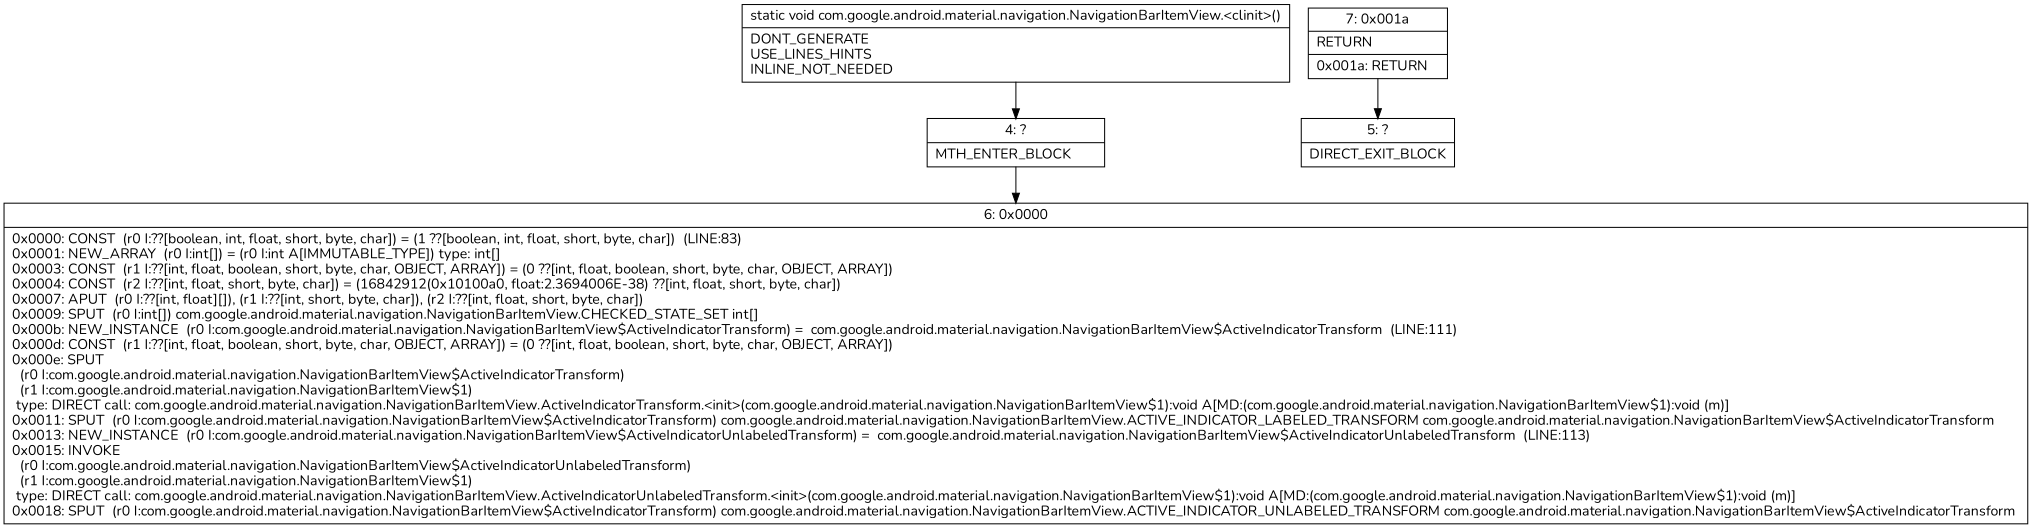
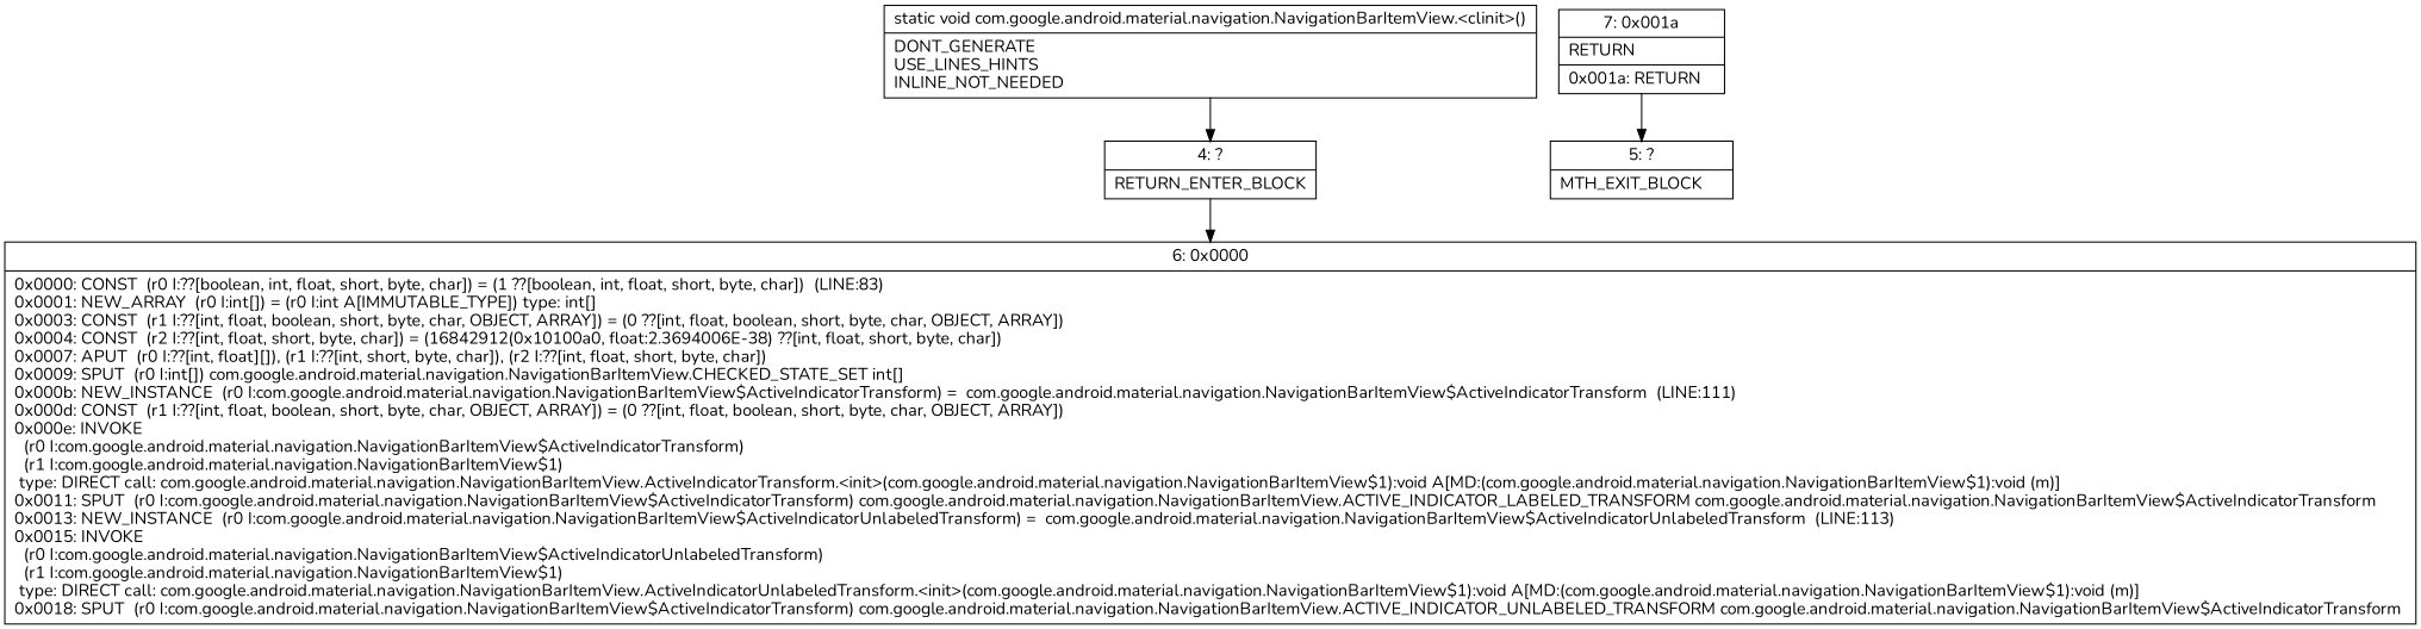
  digraph {
    fontname=Nunito
    node [fontname=Nunito shape=record]
    edge [fontname=Nunito]
-   n1 [label="{4\:\ ?|MTH_ENTER_BLOCK\l}"]
-   n2 [label="{6\:\ 0x0000|0x0000: CONST  (r0 I:??[boolean, int, float, short, byte, char]) = (1 ??[boolean, int, float, short, byte, char])  (LINE:83)\l0x0001: NEW_ARRAY  (r0 I:int[]) = (r0 I:int A[IMMUTABLE_TYPE]) type: int[] \l0x0003: CONST  (r1 I:??[int, float, boolean, short, byte, char, OBJECT, ARRAY]) = (0 ??[int, float, boolean, short, byte, char, OBJECT, ARRAY]) \l0x0004: CONST  (r2 I:??[int, float, short, byte, char]) = (16842912(0x10100a0, float:2.3694006E\-38) ??[int, float, short, byte, char]) \l0x0007: APUT  (r0 I:??[int, float][]), (r1 I:??[int, short, byte, char]), (r2 I:??[int, float, short, byte, char]) \l0x0009: SPUT  (r0 I:int[]) com.google.android.material.navigation.NavigationBarItemView.CHECKED_STATE_SET int[] \l0x000b: NEW_INSTANCE  (r0 I:com.google.android.material.navigation.NavigationBarItemView$ActiveIndicatorTransform) =  com.google.android.material.navigation.NavigationBarItemView$ActiveIndicatorTransform  (LINE:111)\l0x000d: CONST  (r1 I:??[int, float, boolean, short, byte, char, OBJECT, ARRAY]) = (0 ??[int, float, boolean, short, byte, char, OBJECT, ARRAY]) \l0x000e: SPUT  \l  (r0 I:com.google.android.material.navigation.NavigationBarItemView$ActiveIndicatorTransform)\l  (r1 I:com.google.android.material.navigation.NavigationBarItemView$1)\l type: DIRECT call: com.google.android.material.navigation.NavigationBarItemView.ActiveIndicatorTransform.\<init\>(com.google.android.material.navigation.NavigationBarItemView$1):void A[MD:(com.google.android.material.navigation.NavigationBarItemView$1):void (m)]\l0x0011: SPUT  (r0 I:com.google.android.material.navigation.NavigationBarItemView$ActiveIndicatorTransform) com.google.android.material.navigation.NavigationBarItemView.ACTIVE_INDICATOR_LABELED_TRANSFORM com.google.android.material.navigation.NavigationBarItemView$ActiveIndicatorTransform \l0x0013: NEW_INSTANCE  (r0 I:com.google.android.material.navigation.NavigationBarItemView$ActiveIndicatorUnlabeledTransform) =  com.google.android.material.navigation.NavigationBarItemView$ActiveIndicatorUnlabeledTransform  (LINE:113)\l0x0015: INVOKE  \l  (r0 I:com.google.android.material.navigation.NavigationBarItemView$ActiveIndicatorUnlabeledTransform)\l  (r1 I:com.google.android.material.navigation.NavigationBarItemView$1)\l type: DIRECT call: com.google.android.material.navigation.NavigationBarItemView.ActiveIndicatorUnlabeledTransform.\<init\>(com.google.android.material.navigation.NavigationBarItemView$1):void A[MD:(com.google.android.material.navigation.NavigationBarItemView$1):void (m)]\l0x0018: SPUT  (r0 I:com.google.android.material.navigation.NavigationBarItemView$ActiveIndicatorTransform) com.google.android.material.navigation.NavigationBarItemView.ACTIVE_INDICATOR_UNLABELED_TRANSFORM com.google.android.material.navigation.NavigationBarItemView$ActiveIndicatorTransform \l}"]
+   n1 [label="{4\:\ ?|RETURN_ENTER_BLOCK\l}"]
+   n2 [label="{6\:\ 0x0000|0x0000: CONST  (r0 I:??[boolean, int, float, short, byte, char]) = (1 ??[boolean, int, float, short, byte, char])  (LINE:83)\l0x0001: NEW_ARRAY  (r0 I:int[]) = (r0 I:int A[IMMUTABLE_TYPE]) type: int[] \l0x0003: CONST  (r1 I:??[int, float, boolean, short, byte, char, OBJECT, ARRAY]) = (0 ??[int, float, boolean, short, byte, char, OBJECT, ARRAY]) \l0x0004: CONST  (r2 I:??[int, float, short, byte, char]) = (16842912(0x10100a0, float:2.3694006E\-38) ??[int, float, short, byte, char]) \l0x0007: APUT  (r0 I:??[int, float][]), (r1 I:??[int, short, byte, char]), (r2 I:??[int, float, short, byte, char]) \l0x0009: SPUT  (r0 I:int[]) com.google.android.material.navigation.NavigationBarItemView.CHECKED_STATE_SET int[] \l0x000b: NEW_INSTANCE  (r0 I:com.google.android.material.navigation.NavigationBarItemView$ActiveIndicatorTransform) =  com.google.android.material.navigation.NavigationBarItemView$ActiveIndicatorTransform  (LINE:111)\l0x000d: CONST  (r1 I:??[int, float, boolean, short, byte, char, OBJECT, ARRAY]) = (0 ??[int, float, boolean, short, byte, char, OBJECT, ARRAY]) \l0x000e: INVOKE  \l  (r0 I:com.google.android.material.navigation.NavigationBarItemView$ActiveIndicatorTransform)\l  (r1 I:com.google.android.material.navigation.NavigationBarItemView$1)\l type: DIRECT call: com.google.android.material.navigation.NavigationBarItemView.ActiveIndicatorTransform.\<init\>(com.google.android.material.navigation.NavigationBarItemView$1):void A[MD:(com.google.android.material.navigation.NavigationBarItemView$1):void (m)]\l0x0011: SPUT  (r0 I:com.google.android.material.navigation.NavigationBarItemView$ActiveIndicatorTransform) com.google.android.material.navigation.NavigationBarItemView.ACTIVE_INDICATOR_LABELED_TRANSFORM com.google.android.material.navigation.NavigationBarItemView$ActiveIndicatorTransform \l0x0013: NEW_INSTANCE  (r0 I:com.google.android.material.navigation.NavigationBarItemView$ActiveIndicatorUnlabeledTransform) =  com.google.android.material.navigation.NavigationBarItemView$ActiveIndicatorUnlabeledTransform  (LINE:113)\l0x0015: INVOKE  \l  (r0 I:com.google.android.material.navigation.NavigationBarItemView$ActiveIndicatorUnlabeledTransform)\l  (r1 I:com.google.android.material.navigation.NavigationBarItemView$1)\l type: DIRECT call: com.google.android.material.navigation.NavigationBarItemView.ActiveIndicatorUnlabeledTransform.\<init\>(com.google.android.material.navigation.NavigationBarItemView$1):void A[MD:(com.google.android.material.navigation.NavigationBarItemView$1):void (m)]\l0x0018: SPUT  (r0 I:com.google.android.material.navigation.NavigationBarItemView$ActiveIndicatorTransform) com.google.android.material.navigation.NavigationBarItemView.ACTIVE_INDICATOR_UNLABELED_TRANSFORM com.google.android.material.navigation.NavigationBarItemView$ActiveIndicatorTransform \l}"]
    n3 [label="{7\:\ 0x001a|RETURN\l|0x001a: RETURN   \l}"]
-   n4 [label="{5\:\ ?|DIRECT_EXIT_BLOCK\l}"]
+   n4 [label="{5\:\ ?|MTH_EXIT_BLOCK\l}"]
    n5 [label="{static void com.google.android.material.navigation.NavigationBarItemView.\<clinit\>()  | DONT_GENERATE\lUSE_LINES_HINTS\lINLINE_NOT_NEEDED\l}"]
    n1 -> n2
    n3 -> n4
    n5 -> n1
  }
